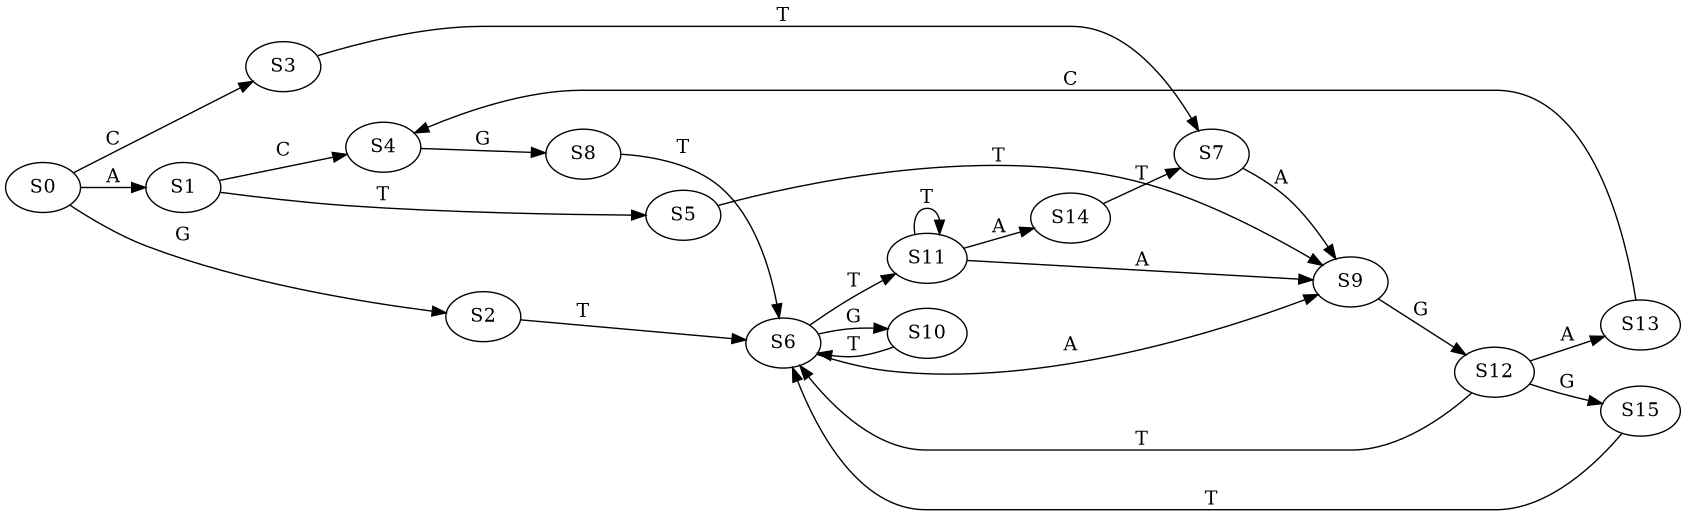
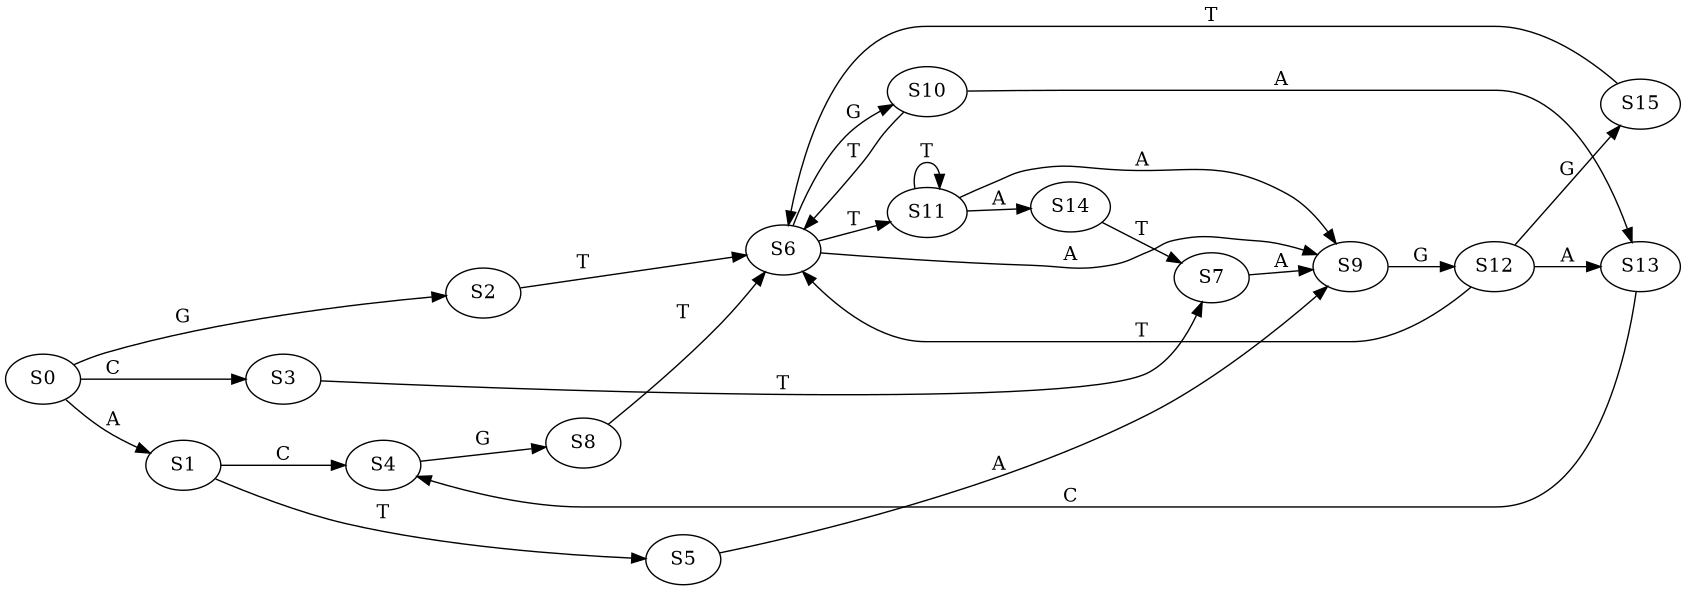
  strict digraph {
    rankdir=LR
    S0
    S1
    S2
    S3
    S4
    S5
    S6
    S7
    S8
    S9
    S10
    S11
    S12
    S13
    S14
    S15
    S0 -> S1 [label=A]
    S0 -> S2 [label=G]
    S0 -> S3 [label=C]
    S1 -> S4 [label=C]
    S1 -> S5 [label=T]
    S2 -> S6 [label=T]
    S3 -> S7 [label=T]
    S4 -> S8 [label=G]
-   S5 -> S9 [label=T]
+   S5 -> S9 [label=A]
    S6 -> S9 [label=A]
    S6 -> S10 [label=G]
    S6 -> S11 [label=T]
    S7 -> S9 [label=A]
    S8 -> S6 [label=T]
    S9 -> S12 [label=G]
    S10 -> S6 [label=T]
+   S10 -> S13 [label=A]
    S11 -> S9 [label=A]
    S11 -> S11 [label=T]
    S11 -> S14 [label=A]
    S12 -> S6 [label=T]
    S12 -> S13 [label=A]
    S12 -> S15 [label=G]
    S13 -> S4 [label=C]
    S14 -> S7 [label=T]
    S15 -> S6 [label=T]
  }
